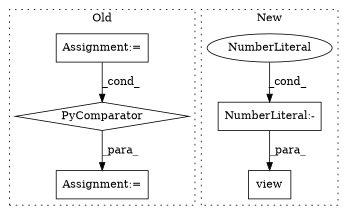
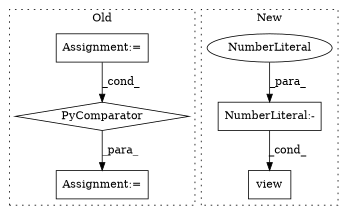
  digraph {
    node [a=7 l=19 s=861 shape=box]
    n1 [a=113 label=PyComparator shape=diamond]
    n2 [label="Assignment:="]
    n3 [l=12 label="Assignment:=" s=717]
    n4 [a=32 l="5,1" label=view s="796,816"]
    n5 [a=38 l=1 label="NumberLiteral:-" s=814]
    n6 [a=34 l=1 label=NumberLiteral s=815 shape=ellipse]
    subgraph cluster_1 {
      label=Old
      style=dotted
      n1
      n2
      n3
    }
    subgraph cluster_2 {
      label=New
      style=dotted
      n4
      n5
      n6
    }
    n1 -> n3 [label=_para_]
    n2 -> n1 [label=_cond_]
-   n5 -> n4 [label=_para_]
-   n6 -> n5 [label=_cond_]
+   n5 -> n4 [label=_cond_]
+   n6 -> n5 [label=_para_]
  }
